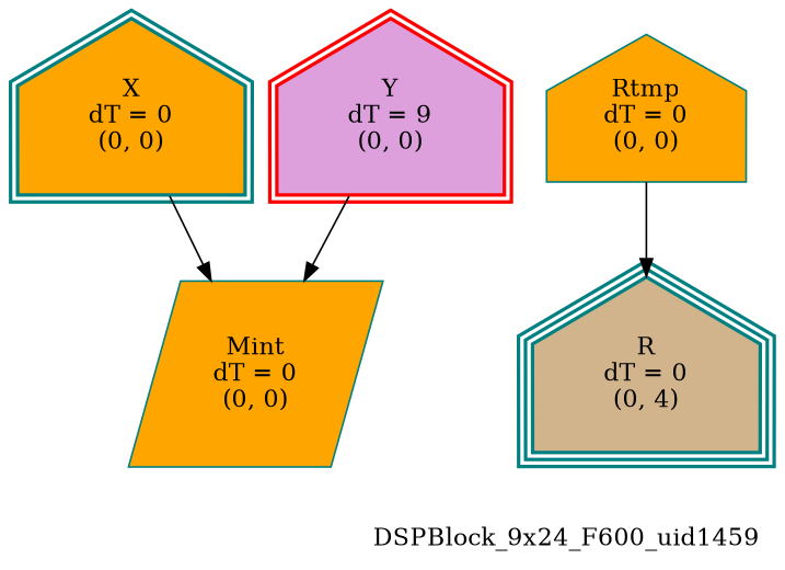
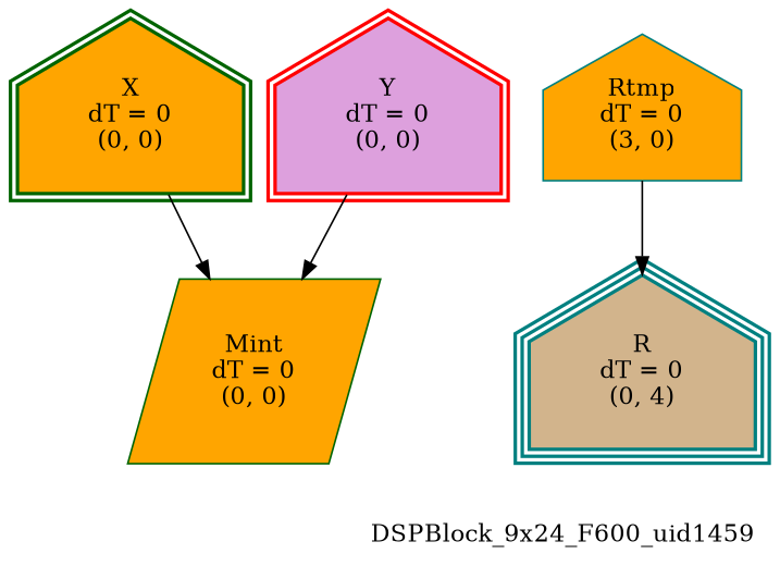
  digraph {
    label=DSPBlock_9x24_F600_uid1459
    labeljust=right
    labelloc=bottom
    nodesep=0.25
    ranksep=0.5
    node [color=darkgreen fillcolor=orange peripheries=2 shape=house style="bold, filled,filled"]
    edge [arrowhead=normal arrowsize=1.0 arrowtail=normal color=black dir=forward]
-   n1 [color=teal label="X\ndT = 0\n(0, 0)"]
-   n2 [color=red fillcolor=plum label="Y\ndT = 9\n(0, 0)"]
+   n1 [label="X\ndT = 0\n(0, 0)"]
+   n2 [color=red fillcolor=plum label="Y\ndT = 0\n(0, 0)"]
    n3 [color=teal fillcolor=tan label="R\ndT = 0\n(0, 4)" peripheries=3]
-   n4 [color=teal label="Mint\ndT = 0\n(0, 0)" peripheries=1 shape=parallelogram style=filled]
-   n5 [color=teal label="Rtmp\ndT = 0\n(0, 0)" peripheries=1 style=filled]
+   n4 [label="Mint\ndT = 0\n(0, 0)" peripheries=1 shape=parallelogram style=filled]
+   n5 [color=teal label="Rtmp\ndT = 0\n(3, 0)" peripheries=1 style=filled]
    subgraph sub_1 {
      rank=same
      n1
      n2
    }
    subgraph sub_2 {
      rank=same
      n3
    }
    n1 -> n4
    n2 -> n4
    n5 -> n3
  }
